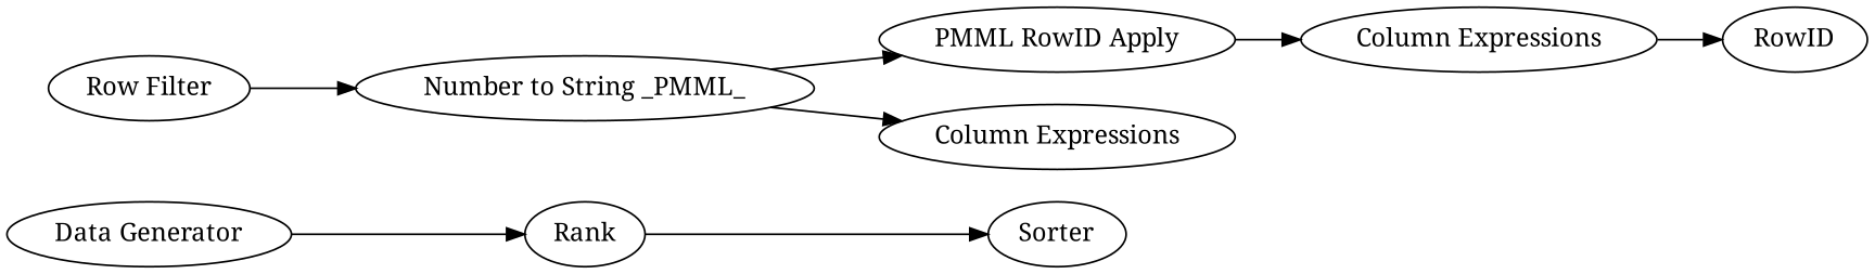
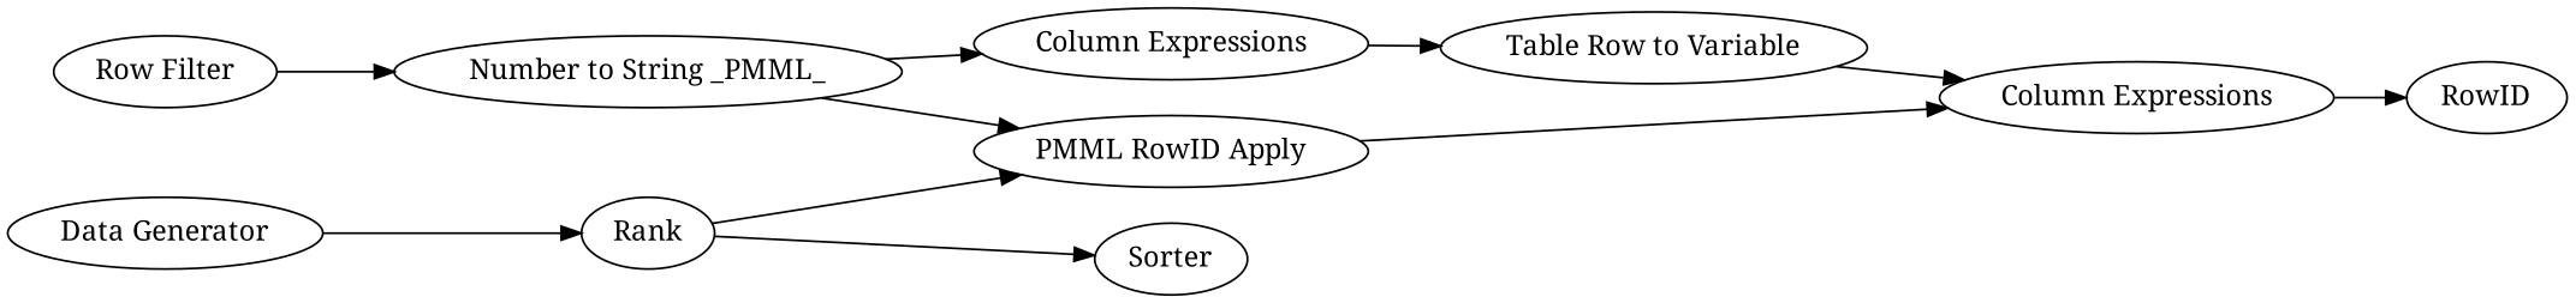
  digraph {
    fontname="Noto Serif"
    rankdir=LR
    node [fontname="Noto Serif"]
    edge [fontname="Noto Serif"]
    n1 [label=Rank]
    n2 [label=Sorter]
    n3 [label="PMML RowID Apply"]
    n4 [label="Column Expressions"]
    n5 [label="Data Generator"]
    n6 [label="Row Filter"]
    n7 [label="Number to String _PMML_"]
    n8 [label="Column Expressions"]
+   n9 [label="Table Row to Variable"]
    n10 [label=RowID]
    n1 -> n2
+   n1 -> n3
    n3 -> n4
    n4 -> n10
    n5 -> n1
    n6 -> n7
    n7 -> n3
    n7 -> n8
+   n8 -> n9
+   n9 -> n4
  }
